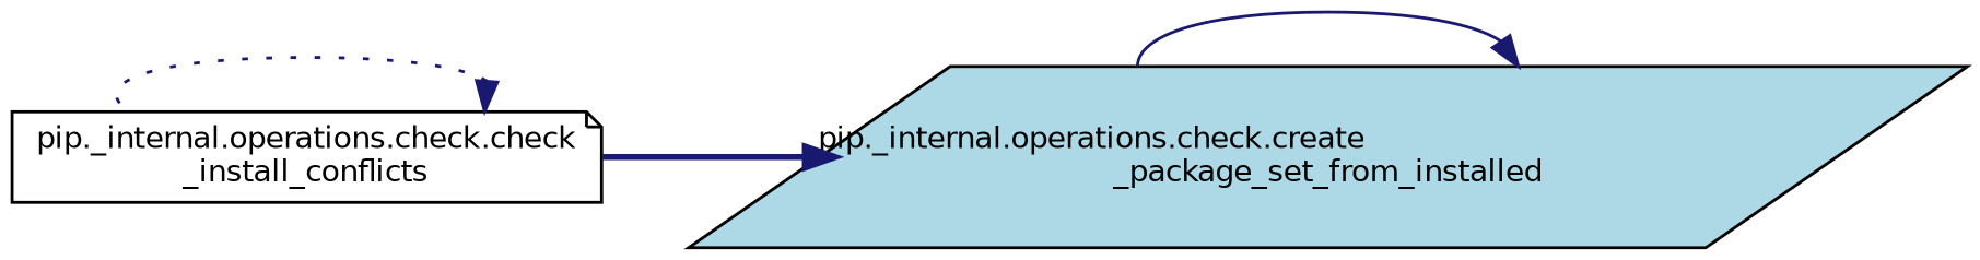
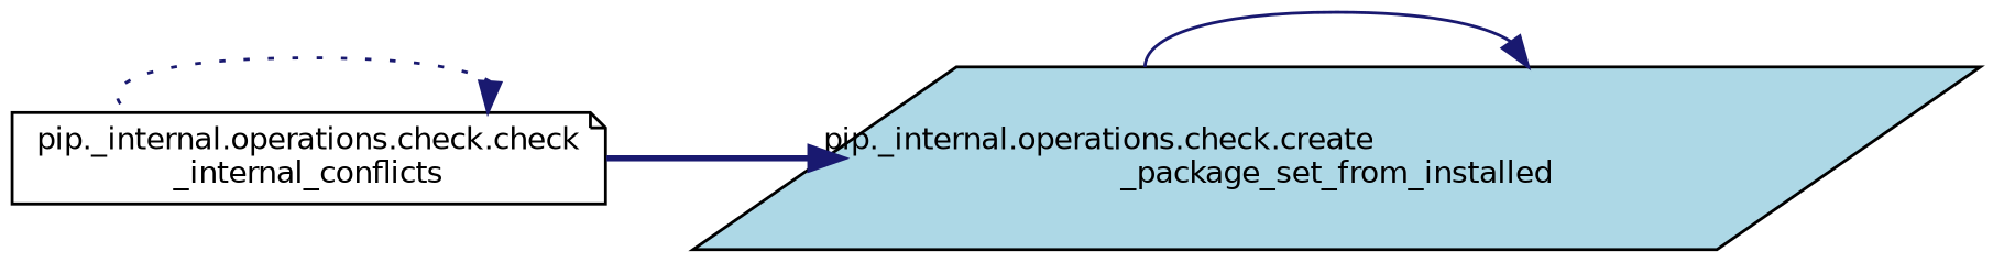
  digraph {
    rankdir=RL
    node [color=black fontname=Helvetica fontsize=10 style=filled]
    edge [color=midnightblue dir=back fontname=Helvetica fontsize=10 labelfontname=Helvetica labelfontsize=10]
    n1 [fillcolor=lightblue fontcolor=black height=0.2 label="pip._internal.operations.check.create\l_package_set_from_installed" shape=parallelogram width=0.4]
-   n2 [fillcolor=white height=0.2 label="pip._internal.operations.check.check\l_install_conflicts" shape=note width=0.4]
+   n2 [fillcolor=white height=0.2 label="pip._internal.operations.check.check\l_internal_conflicts" shape=note width=0.4]
    n1 -> n1 [style=solid]
    n1 -> n2 [style=bold]
    n2 -> n2 [style=dotted]
  }
